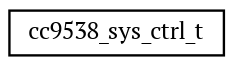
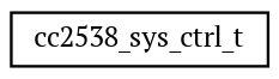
  digraph {
    rankdir=TB
    fontname="PT Serif"
-   n1 [color=black fillcolor=white fontname="PT Serif" fontsize=10 height=0.2 label=cc9538_sys_ctrl_t shape=record style=filled width=0.4]
+   n1 [color=black fillcolor=white fontname="PT Serif" fontsize=10 height=0.2 label=cc2538_sys_ctrl_t shape=record style=filled width=0.4]
  }
